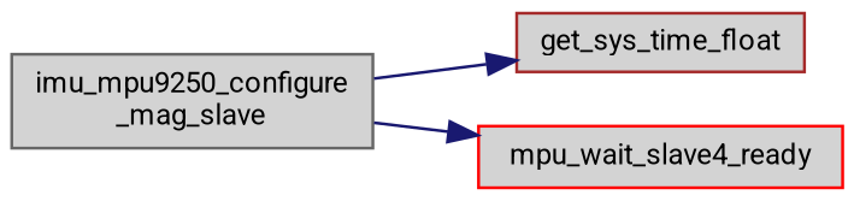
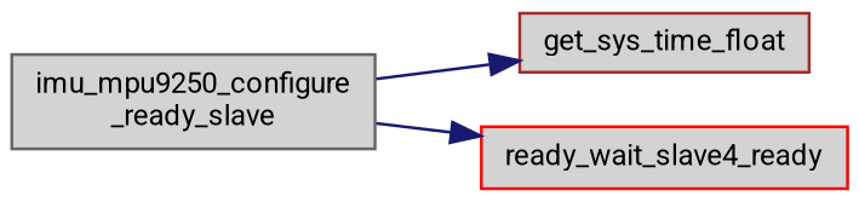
  digraph {
    fontname=Roboto
    rankdir=LR
    node [fillcolor=lightgrey fontname=Roboto fontsize=10 shape=record style=filled]
    edge [color=midnightblue fontname=Roboto fontsize=10 labelfontname=FreeSans labelfontsize=10 style=solid]
-   n1 [color=gray40 fontcolor=black height=0.2 label="imu_mpu9250_configure\l_mag_slave" width=0.4]
+   n1 [color=gray40 fontcolor=black height=0.2 label="imu_mpu9250_configure\l_ready_slave" width=0.4]
    n2 [color=brown height=0.2 label=get_sys_time_float width=0.4]
-   n3 [color=red height=0.2 label=mpu_wait_slave4_ready width=0.4]
+   n3 [color=red height=0.2 label=ready_wait_slave4_ready width=0.4]
    n1 -> n2
    n1 -> n3
  }
